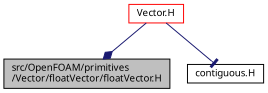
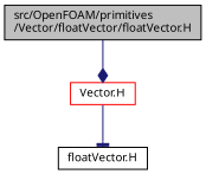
  digraph {
    fontname="Noto Sans"
    node [color=black fontname="Noto Sans" fontsize=10 shape=record]
    edge [color=midnightblue fontname="Noto Sans" fontsize=10 labelfontname=FreeSans labelfontsize=10 style=solid]
    n1 [fillcolor=grey75 fontcolor=black height=0.2 label="src/OpenFOAM/primitives\l/Vector/floatVector/floatVector.H" style=filled width=0.4]
    n2 [color=red height=0.2 label="Vector.H" width=0.4]
-   n3 [height=0.2 label="contiguous.H" width=0.4]
-   n2 -> n1 [arrowhead=diamond]
+   n3 [height=0.2 label="floatVector.H" width=0.4]
+   n1 -> n2 [arrowhead=diamond]
    n2 -> n3 [arrowhead=tee]
  }
